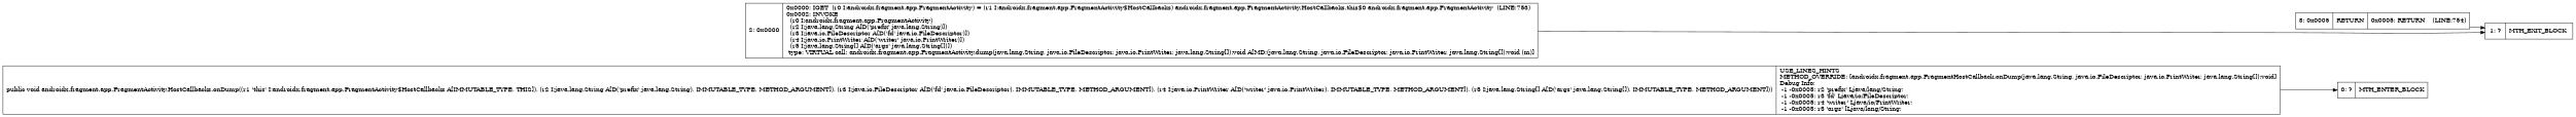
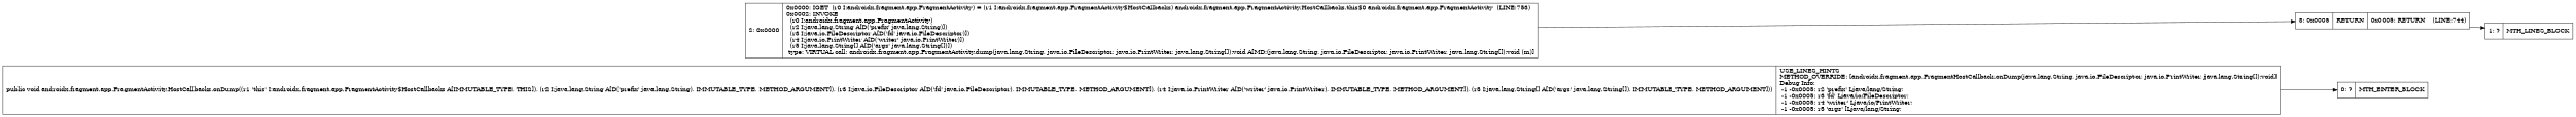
  digraph {
    rankdir=LR
    node [shape=record]
    n1 [label="{0\:\ ?|MTH_ENTER_BLOCK\l}"]
    n2 [label="{2\:\ 0x0000|0x0000: IGET  (r0 I:androidx.fragment.app.FragmentActivity) = (r1 I:androidx.fragment.app.FragmentActivity$HostCallbacks) androidx.fragment.app.FragmentActivity.HostCallbacks.this$0 androidx.fragment.app.FragmentActivity  (LINE:753)\l0x0002: INVOKE  \l  (r0 I:androidx.fragment.app.FragmentActivity)\l  (r2 I:java.lang.String A[D('prefix' java.lang.String)])\l  (r3 I:java.io.FileDescriptor A[D('fd' java.io.FileDescriptor)])\l  (r4 I:java.io.PrintWriter A[D('writer' java.io.PrintWriter)])\l  (r5 I:java.lang.String[] A[D('args' java.lang.String[])])\l type: VIRTUAL call: androidx.fragment.app.FragmentActivity.dump(java.lang.String, java.io.FileDescriptor, java.io.PrintWriter, java.lang.String[]):void A[MD:(java.lang.String, java.io.FileDescriptor, java.io.PrintWriter, java.lang.String[]):void (m)]\l}"]
-   n3 [label="{3\:\ 0x0005|RETURN\l|0x0005: RETURN    (LINE:754)\l}"]
-   n4 [label="{1\:\ ?|MTH_EXIT_BLOCK\l}"]
+   n3 [label="{3\:\ 0x0005|RETURN\l|0x0005: RETURN    (LINE:744)\l}"]
+   n4 [label="{1\:\ ?|MTH_LINES_BLOCK\l}"]
    n5 [label="{public void androidx.fragment.app.FragmentActivity.HostCallbacks.onDump((r1 'this' I:androidx.fragment.app.FragmentActivity$HostCallbacks A[IMMUTABLE_TYPE, THIS]), (r2 I:java.lang.String A[D('prefix' java.lang.String), IMMUTABLE_TYPE, METHOD_ARGUMENT]), (r3 I:java.io.FileDescriptor A[D('fd' java.io.FileDescriptor), IMMUTABLE_TYPE, METHOD_ARGUMENT]), (r4 I:java.io.PrintWriter A[D('writer' java.io.PrintWriter), IMMUTABLE_TYPE, METHOD_ARGUMENT]), (r5 I:java.lang.String[] A[D('args' java.lang.String[]), IMMUTABLE_TYPE, METHOD_ARGUMENT]))  | USE_LINES_HINTS\lMETHOD_OVERRIDE: [androidx.fragment.app.FragmentHostCallback.onDump(java.lang.String, java.io.FileDescriptor, java.io.PrintWriter, java.lang.String[]):void]\lDebug Info:\l  \-1 \-0x0005: r2 'prefix' Ljava\/lang\/String;\l  \-1 \-0x0005: r3 'fd' Ljava\/io\/FileDescriptor;\l  \-1 \-0x0005: r4 'writer' Ljava\/io\/PrintWriter;\l  \-1 \-0x0005: r5 'args' [Ljava\/lang\/String;\l}"]
-   n2 -> n4
+   n2 -> n3
    n3 -> n4
    n5 -> n1
  }
